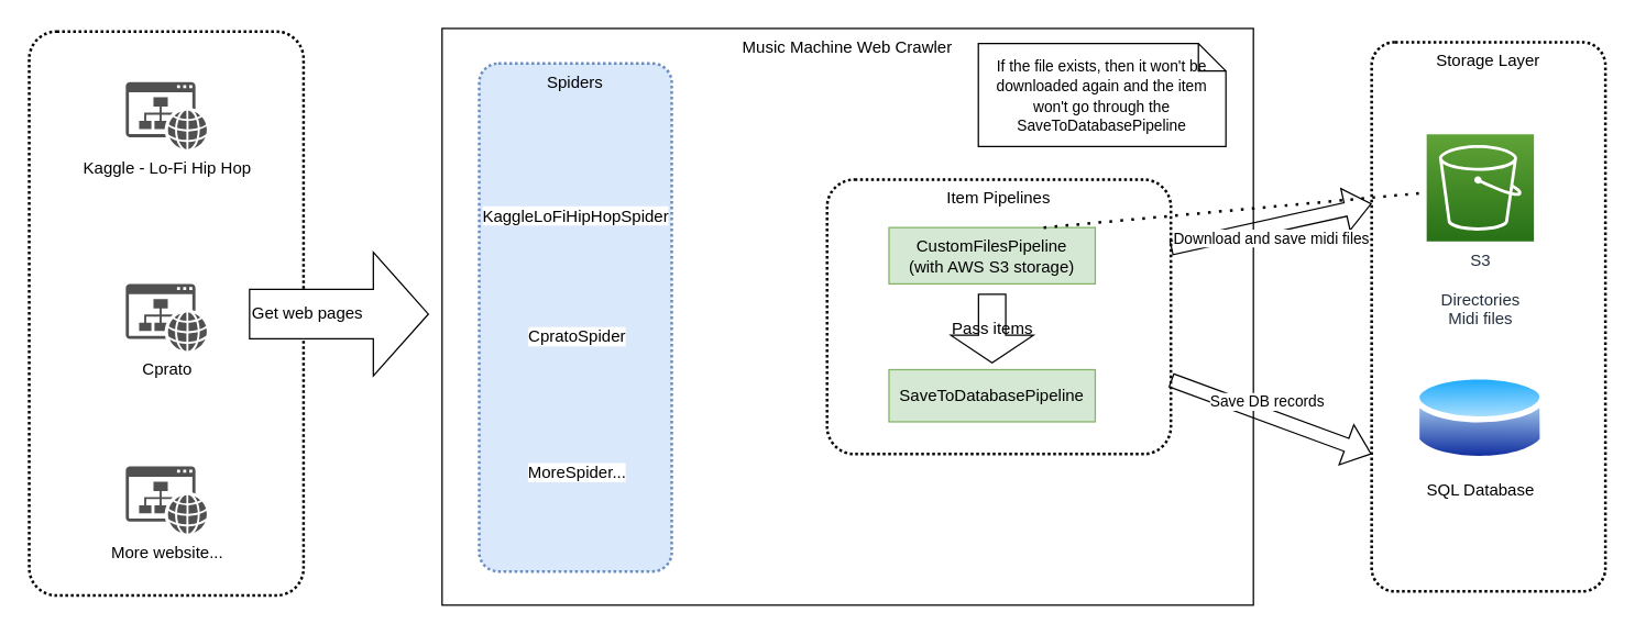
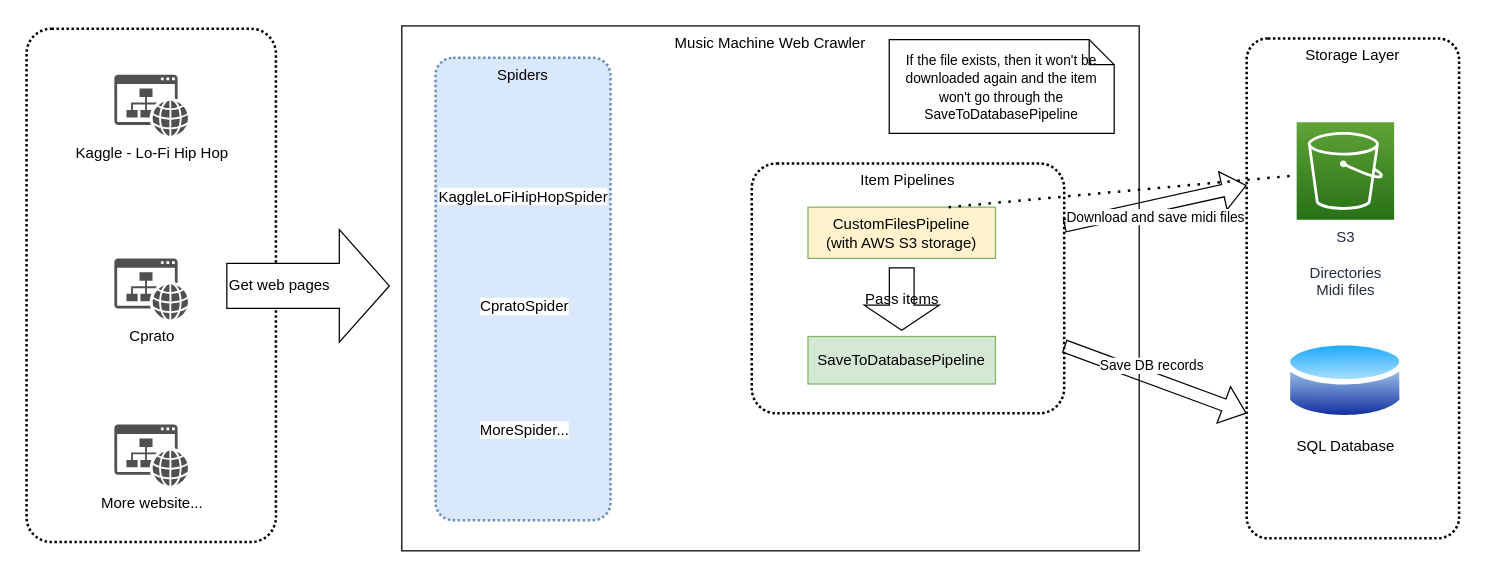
  <mxCell id="0" />
  <mxCell id="1" parent="0" />
  <mxCell id="2" value="" style="rounded=1;arcSize=10;dashed=1;fillColor=none;gradientColor=none;dashPattern=1 1;strokeWidth=2;" vertex="1" parent="1"><mxGeometry x="20.75" y="22.25" width="199.5" height="410.75" as="geometry" /></mxCell>
  <mxCell id="3" value="Music Machine Web Crawler" style="rounded=0;whiteSpace=wrap;html=1;verticalAlign=top;" parent="1" vertex="1"><mxGeometry x="321" y="20" width="590" height="420" as="geometry" /></mxCell>
  <mxCell id="4" value="Storage Layer" style="rounded=1;arcSize=10;dashed=1;fillColor=none;gradientColor=none;dashPattern=1 1;strokeWidth=2;verticalAlign=top;" parent="1" vertex="1"><mxGeometry x="997" y="30" width="170" height="400" as="geometry" /></mxCell>
  <mxCell id="5" value="S3&lt;br&gt;&lt;br&gt;Directories&lt;br&gt;Midi files" style="sketch=0;points=[[0,0,0],[0.25,0,0],[0.5,0,0],[0.75,0,0],[1,0,0],[0,1,0],[0.25,1,0],[0.5,1,0],[0.75,1,0],[1,1,0],[0,0.25,0],[0,0.5,0],[0,0.75,0],[1,0.25,0],[1,0.5,0],[1,0.75,0]];outlineConnect=0;fontColor=#232F3E;gradientColor=#60A337;gradientDirection=north;fillColor=#277116;strokeColor=#ffffff;dashed=0;verticalLabelPosition=bottom;verticalAlign=top;align=center;html=1;fontSize=12;fontStyle=0;aspect=fixed;shape=mxgraph.aws4.resourceIcon;resIcon=mxgraph.aws4.s3;" parent="1" vertex="1"><mxGeometry x="1037" y="97" width="78" height="78" as="geometry" /></mxCell>
  <mxCell id="6" value="Spiders" style="rounded=1;arcSize=10;dashed=1;fillColor=#dae8fc;dashPattern=1 1;strokeWidth=2;verticalAlign=top;strokeColor=#6c8ebf;" parent="1" vertex="1"><mxGeometry x="348" y="45.5" width="140" height="370" as="geometry" /></mxCell>
  <mxCell id="7" value="Kaggle - Lo-Fi Hip Hop" style="sketch=0;pointerEvents=1;shadow=0;dashed=0;html=1;strokeColor=none;fillColor=#505050;labelPosition=center;verticalLabelPosition=bottom;verticalAlign=top;outlineConnect=0;align=center;shape=mxgraph.office.concepts.website;" parent="1" vertex="1"><mxGeometry y="59" width="59" height="49" as="geometry" x="91" /></mxCell>
  <mxCell id="8" value="Cprato" style="sketch=0;pointerEvents=1;shadow=0;dashed=0;html=1;strokeColor=none;fillColor=#505050;labelPosition=center;verticalLabelPosition=bottom;verticalAlign=top;outlineConnect=0;align=center;shape=mxgraph.office.concepts.website;" parent="1" vertex="1"><mxGeometry y="206" width="59" height="49" as="geometry" x="91" /></mxCell>
  <mxCell id="9" value="More website..." style="sketch=0;pointerEvents=1;shadow=0;dashed=0;html=1;strokeColor=none;fillColor=#505050;labelPosition=center;verticalLabelPosition=bottom;verticalAlign=top;outlineConnect=0;align=center;shape=mxgraph.office.concepts.website;" parent="1" vertex="1"><mxGeometry y="339" width="59" height="49" as="geometry" x="91" /></mxCell>
  <mxCell id="10" value="KaggleLoFiHipHopSpider" style="shape=image;html=1;verticalAlign=top;verticalLabelPosition=bottom;labelBackgroundColor=#ffffff;imageAspect=0;aspect=fixed;image=https://cdn2.iconfinder.com/data/icons/free-line-halloween-icons/24/Spider-128.png" parent="1" vertex="1"><mxGeometry x="403.5" y="115" width="28" height="28" as="geometry" /></mxCell>
  <mxCell id="11" value="CpratoSpider" style="shape=image;html=1;verticalAlign=top;verticalLabelPosition=bottom;labelBackgroundColor=#ffffff;imageAspect=0;aspect=fixed;image=https://cdn2.iconfinder.com/data/icons/free-line-halloween-icons/24/Spider-128.png" parent="1" vertex="1"><mxGeometry x="406.5" y="206" width="25" height="25" as="geometry" /></mxCell>
  <mxCell id="12" value="MoreSpider..." style="shape=image;html=1;verticalAlign=top;verticalLabelPosition=bottom;labelBackgroundColor=#ffffff;imageAspect=0;aspect=fixed;image=https://cdn2.iconfinder.com/data/icons/free-line-halloween-icons/24/Spider-128.png" parent="1" vertex="1"><mxGeometry x="404" y="300" width="30" height="30" as="geometry" /></mxCell>
  <mxCell id="13" value="Item Pipelines" style="rounded=1;arcSize=10;dashed=1;fillColor=none;gradientColor=none;dashPattern=1 1;strokeWidth=2;verticalAlign=top;" parent="1" vertex="1"><mxGeometry x="601" y="130" width="250" height="200" as="geometry" /></mxCell>
  <mxCell id="14" value="Get web pages" style="html=1;shadow=0;dashed=0;align=left;verticalAlign=middle;shape=mxgraph.arrows2.arrow;dy=0.6;dx=40;notch=0;" parent="1" vertex="1"><mxGeometry x="181" y="183" width="130" height="90" as="geometry" /></mxCell>
  <mxCell id="15" value="SaveToDatabasePipeline" style="rounded=0;whiteSpace=wrap;html=1;fillColor=#d5e8d4;strokeColor=#82b366;" parent="1" vertex="1"><mxGeometry x="646" y="268.5" width="150" height="38" as="geometry" /></mxCell>
- <mxCell id="16" value="CustomFilesPipeline&lt;br&gt;(with AWS S3 storage)" style="rounded=0;whiteSpace=wrap;html=1;fillColor=#d5e8d4;strokeColor=#82b366;" parent="1" vertex="1"><mxGeometry x="646" y="165" width="150" height="41" as="geometry" /></mxCell>
+ <mxCell id="16" value="CustomFilesPipeline&lt;br&gt;(with AWS S3 storage)" style="rounded=0;whiteSpace=wrap;html=1;fillColor=#fff2cc;strokeColor=#82b366;" parent="1" vertex="1"><mxGeometry x="646" y="165" width="150" height="41" as="geometry" /></mxCell>
  <mxCell id="17" value="&lt;font style=&quot;font-size: 11px;&quot;&gt;If the file exists, then it won't be downloaded again and the item won't go through the SaveToDatabasePipeline&lt;/font&gt;" style="shape=note;size=20;whiteSpace=wrap;html=1;" parent="1" vertex="1"><mxGeometry x="711" y="31" width="180" height="75" as="geometry" /></mxCell>
  <mxCell id="18" value="" style="endArrow=none;dashed=1;html=1;dashPattern=1 3;strokeWidth=2;rounded=0;exitX=0.75;exitY=0;exitDx=0;exitDy=0;" parent="1" source="16" target="5" edge="1"><mxGeometry width="50" height="50" relative="1" as="geometry"><mxPoint x="411" y="369" as="sourcePoint" /><mxPoint x="461" y="319" as="targetPoint" /></mxGeometry></mxCell>
  <mxCell id="19" value="" style="shape=flexArrow;endArrow=classic;html=1;rounded=0;entryX=0;entryY=0.294;entryDx=0;entryDy=0;entryPerimeter=0;exitX=1;exitY=0.25;exitDx=0;exitDy=0;" parent="1" source="13" target="4" edge="1"><mxGeometry width="50" height="50" relative="1" as="geometry"><mxPoint x="831" y="190" as="sourcePoint" /><mxPoint x="981" y="150" as="targetPoint" /></mxGeometry></mxCell>
  <mxCell id="20" value="Download and save midi files" style="edgeLabel;html=1;align=center;verticalAlign=middle;resizable=0;points=[];" parent="19" vertex="1" connectable="0"><mxGeometry x="-0.315" y="-1" relative="1" as="geometry"><mxPoint x="22" y="3" as="offset" /></mxGeometry></mxCell>
  <mxCell id="21" value="Pass items" style="html=1;shadow=0;dashed=0;align=center;verticalAlign=middle;shape=mxgraph.arrows2.arrow;dy=0.67;dx=20;notch=0;rotation=90;horizontal=0;" parent="1" vertex="1"><mxGeometry x="696" y="208.5" width="50" height="60" as="geometry" /></mxCell>
  <mxCell id="22" value="" style="shape=flexArrow;endArrow=classic;html=1;rounded=0;entryX=0;entryY=0.75;entryDx=0;entryDy=0;" parent="1" source="13" target="4" edge="1"><mxGeometry width="50" height="50" relative="1" as="geometry"><mxPoint x="831" y="290" as="sourcePoint" /><mxPoint x="981" y="250" as="targetPoint" /></mxGeometry></mxCell>
  <mxCell id="23" value="Save DB records" style="edgeLabel;html=1;align=center;verticalAlign=middle;resizable=0;points=[];" parent="22" vertex="1" connectable="0"><mxGeometry x="-0.049" y="-1" relative="1" as="geometry"><mxPoint y="-11" as="offset" /></mxGeometry></mxCell>
  <mxCell id="24" value="SQL Database&lt;br&gt;&lt;br&gt;" style="image;aspect=fixed;perimeter=ellipsePerimeter;html=1;align=center;shadow=0;dashed=0;spacingTop=3;image=img/lib/active_directory/database.svg;" vertex="1" parent="1"><mxGeometry x="1027.97" y="268.5" width="96.07" height="71.1" as="geometry" /></mxCell>
